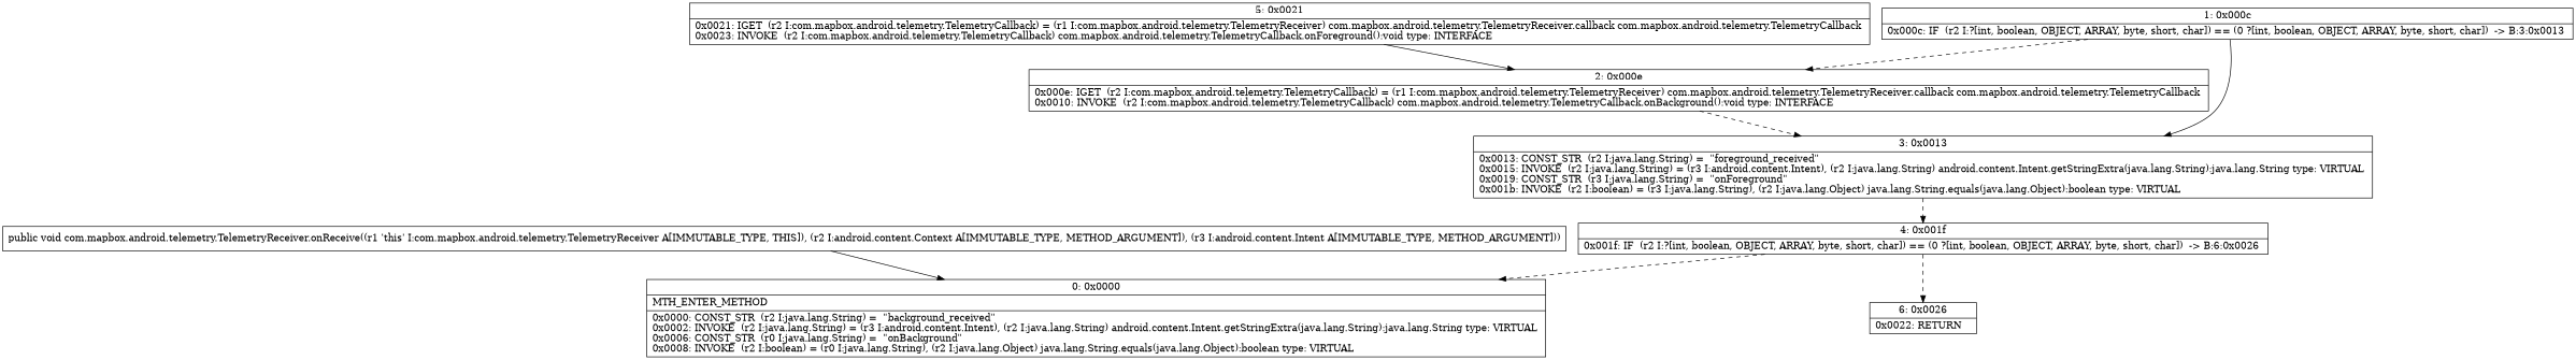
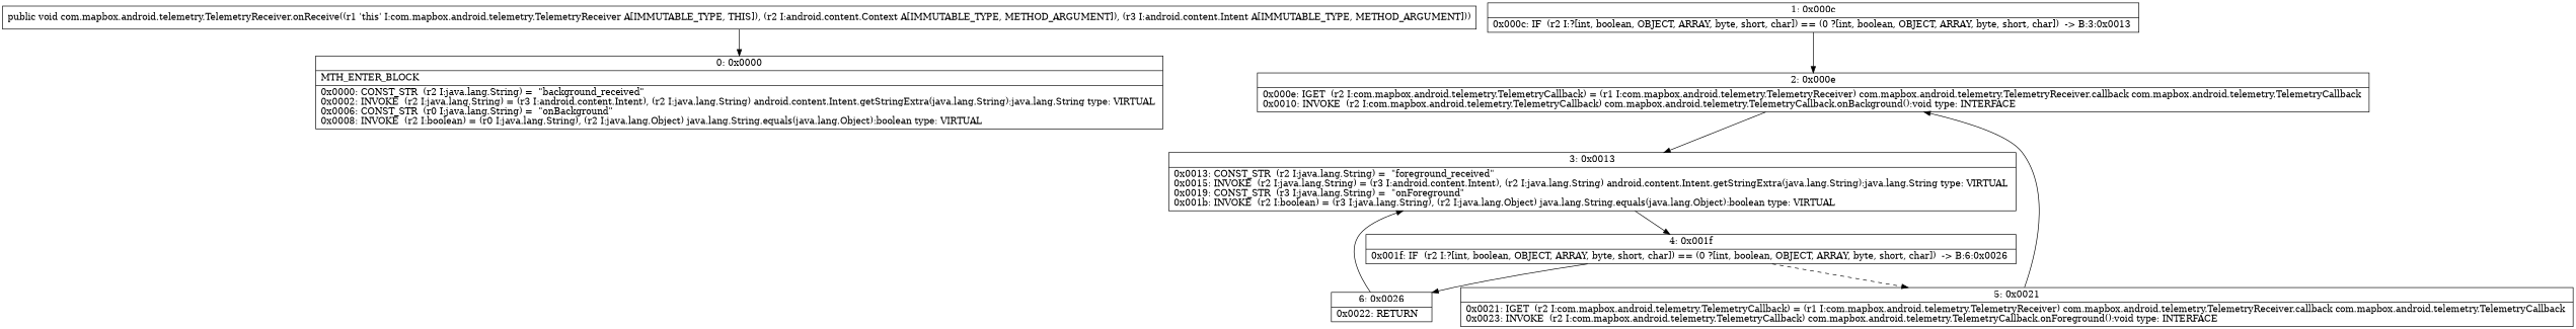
  digraph {
    node [shape=record]
-   n1 [label="{0\:\ 0x0000|MTH_ENTER_METHOD\l|0x0000: CONST_STR  (r2 I:java.lang.String) =  \"background_received\" \l0x0002: INVOKE  (r2 I:java.lang.String) = (r3 I:android.content.Intent), (r2 I:java.lang.String) android.content.Intent.getStringExtra(java.lang.String):java.lang.String type: VIRTUAL \l0x0006: CONST_STR  (r0 I:java.lang.String) =  \"onBackground\" \l0x0008: INVOKE  (r2 I:boolean) = (r0 I:java.lang.String), (r2 I:java.lang.Object) java.lang.String.equals(java.lang.Object):boolean type: VIRTUAL \l}"]
+   n1 [label="{0\:\ 0x0000|MTH_ENTER_BLOCK\l|0x0000: CONST_STR  (r2 I:java.lang.String) =  \"background_received\" \l0x0002: INVOKE  (r2 I:java.lang.String) = (r3 I:android.content.Intent), (r2 I:java.lang.String) android.content.Intent.getStringExtra(java.lang.String):java.lang.String type: VIRTUAL \l0x0006: CONST_STR  (r0 I:java.lang.String) =  \"onBackground\" \l0x0008: INVOKE  (r2 I:boolean) = (r0 I:java.lang.String), (r2 I:java.lang.Object) java.lang.String.equals(java.lang.Object):boolean type: VIRTUAL \l}"]
    n2 [label="{1\:\ 0x000c|0x000c: IF  (r2 I:?[int, boolean, OBJECT, ARRAY, byte, short, char]) == (0 ?[int, boolean, OBJECT, ARRAY, byte, short, char])  \-\> B:3:0x0013 \l}"]
    n3 [label="{2\:\ 0x000e|0x000e: IGET  (r2 I:com.mapbox.android.telemetry.TelemetryCallback) = (r1 I:com.mapbox.android.telemetry.TelemetryReceiver) com.mapbox.android.telemetry.TelemetryReceiver.callback com.mapbox.android.telemetry.TelemetryCallback \l0x0010: INVOKE  (r2 I:com.mapbox.android.telemetry.TelemetryCallback) com.mapbox.android.telemetry.TelemetryCallback.onBackground():void type: INTERFACE \l}"]
    n4 [label="{3\:\ 0x0013|0x0013: CONST_STR  (r2 I:java.lang.String) =  \"foreground_received\" \l0x0015: INVOKE  (r2 I:java.lang.String) = (r3 I:android.content.Intent), (r2 I:java.lang.String) android.content.Intent.getStringExtra(java.lang.String):java.lang.String type: VIRTUAL \l0x0019: CONST_STR  (r3 I:java.lang.String) =  \"onForeground\" \l0x001b: INVOKE  (r2 I:boolean) = (r3 I:java.lang.String), (r2 I:java.lang.Object) java.lang.String.equals(java.lang.Object):boolean type: VIRTUAL \l}"]
    n5 [label="{4\:\ 0x001f|0x001f: IF  (r2 I:?[int, boolean, OBJECT, ARRAY, byte, short, char]) == (0 ?[int, boolean, OBJECT, ARRAY, byte, short, char])  \-\> B:6:0x0026 \l}"]
    n6 [label="{5\:\ 0x0021|0x0021: IGET  (r2 I:com.mapbox.android.telemetry.TelemetryCallback) = (r1 I:com.mapbox.android.telemetry.TelemetryReceiver) com.mapbox.android.telemetry.TelemetryReceiver.callback com.mapbox.android.telemetry.TelemetryCallback \l0x0023: INVOKE  (r2 I:com.mapbox.android.telemetry.TelemetryCallback) com.mapbox.android.telemetry.TelemetryCallback.onForeground():void type: INTERFACE \l}"]
    n7 [label="{6\:\ 0x0026|0x0022: RETURN   \l}"]
    n8 [label="{public void com.mapbox.android.telemetry.TelemetryReceiver.onReceive((r1 'this' I:com.mapbox.android.telemetry.TelemetryReceiver A[IMMUTABLE_TYPE, THIS]), (r2 I:android.content.Context A[IMMUTABLE_TYPE, METHOD_ARGUMENT]), (r3 I:android.content.Intent A[IMMUTABLE_TYPE, METHOD_ARGUMENT])) }"]
-   n2 -> n3 [style=dashed]
-   n2 -> n4
-   n3 -> n4 [style=dashed]
-   n4 -> n5 [style=dashed]
-   n5 -> n1 [style=dashed]
-   n5 -> n7 [style=dashed]
+   n2 -> n3 [style=solid]
+   n7 -> n4
+   n3 -> n4
+   n4 -> n5
+   n5 -> n6 [style=dashed]
+   n5 -> n7
    n6 -> n3
    n8 -> n1
  }
